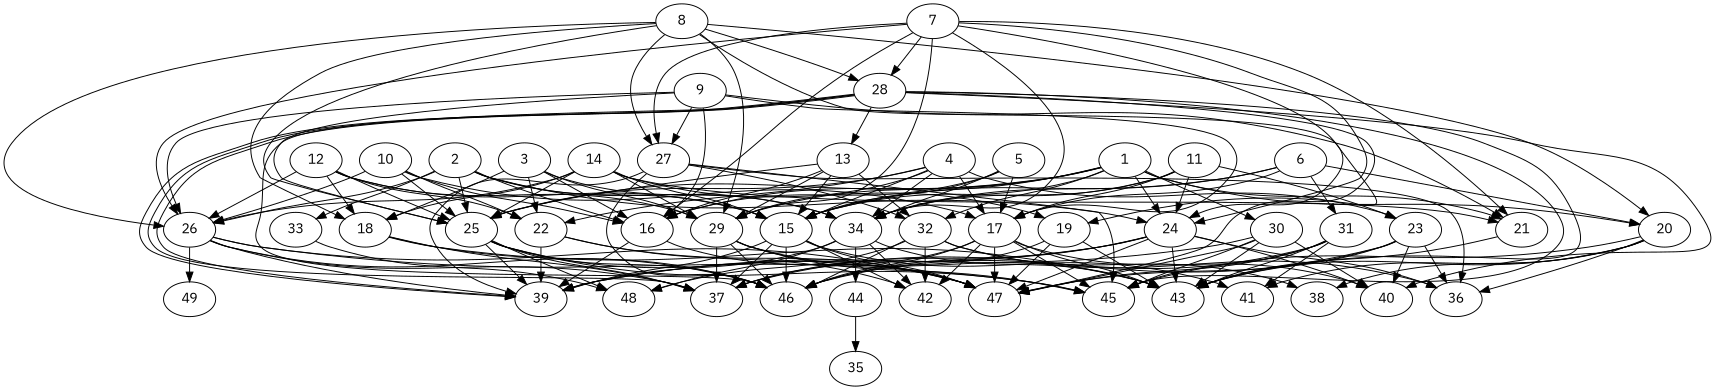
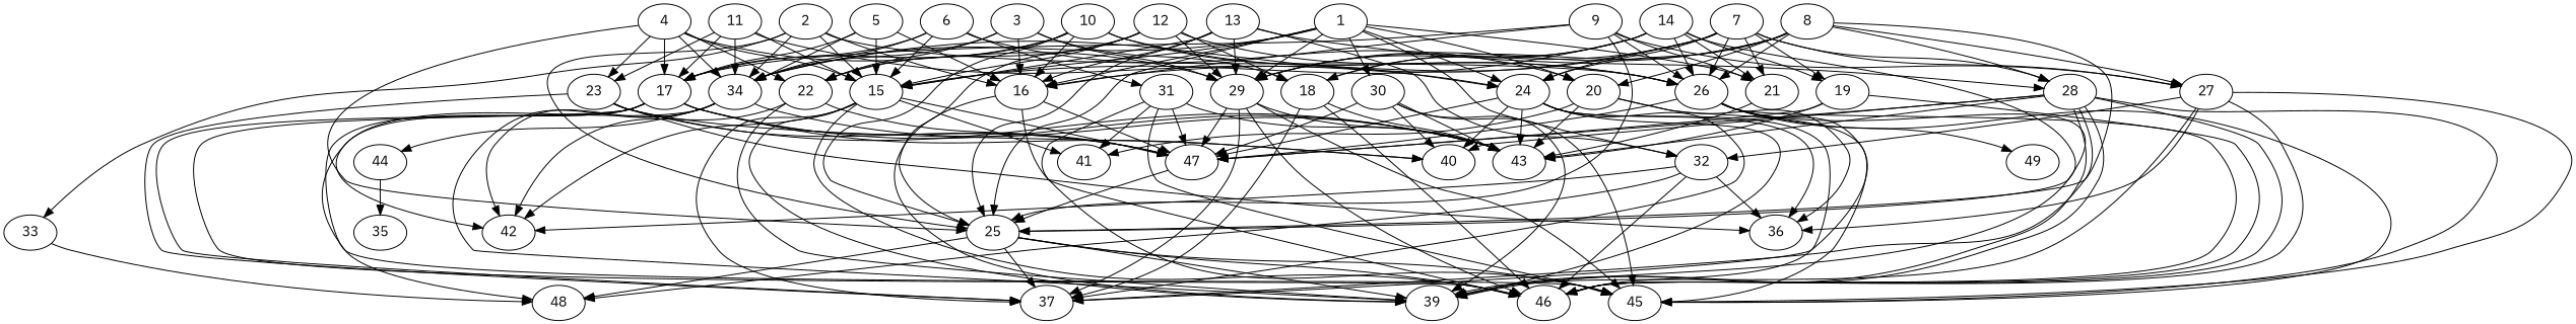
  digraph {
    fontname="IBM Plex Sans"
    node [alpha=0.14 fontname="IBM Plex Sans"]
    edge [fontname="IBM Plex Sans"]
    1 [alpha=0.00 expect_size=8641764385392938713088]
    15 [alpha=0.11 expect_size=660518159458576384]
    16 [expect_size=2808831054925951488]
    20 [alpha=0.13 expect_size=6356887825635292]
    21 [alpha=0.09 expect_size=24643858704677908]
    24 [alpha=0.12 expect_size=150164816029118944]
    25 [expect_size=7135524478046133248]
    29 [alpha=0.08 expect_size=35081280387471140]
    30 [alpha=0.17 expect_size=2687890328392282624]
    32 [alpha=0.04 expect_size=3022826962712930304]
    34 [expect_size=20066722226317808]
    37 [alpha=0.06 expect_size=15243935479064002]
    39 [alpha=0.05 expect_size=12048710509894477807616]
    41 [expect_size=1395627933262136576]
    42 [alpha=0.02 expect_size=7716833169795425763328]
    46 [expect_size=3625213417638902784]
    47 [alpha=0.08 expect_size=13061262961558014656512]
    45 [alpha=0.00 expect_size=9157917612772799021056]
    43 [alpha=0.07 expect_size=1032552195274594844672]
    36 [alpha=0.18 expect_size=77199603466269360128]
-   38 [alpha=0.12 expect_size=15928633019014548]
    40 [alpha=0.02 expect_size=32696528107002200]
    48 [alpha=0.17 expect_size=41110835586336120]
    44 [alpha=0.16 expect_size=550186530049009647616]
    35 [alpha=0.11 expect_size=44021139456324176]
    2 [alpha=0.05 expect_size=2552013711847695843328]
    26 [alpha=0.05 expect_size=80426427595643420672]
    33 [alpha=0.13 expect_size=5358737421570662203392]
    49 [alpha=0.11 expect_size=73039902499454976]
    3 [alpha=0.15 expect_size=7844563712652753920]
    18 [alpha=0.15 expect_size=15028094349427882328064]
    22 [alpha=0.15 expect_size=3578451159964008960]
    4 [alpha=0.13 expect_size=129190928081359072]
    17 [alpha=0.18 expect_size=208504299928260640]
    23 [alpha=0.13 expect_size=171350422708887616]
    5 [alpha=0.11 expect_size=6021100169194407936]
    6 [alpha=0.15 expect_size=6799647941935163392]
    31 [alpha=0.00 expect_size=1394132677229019136000]
    7 [alpha=0.20 expect_size=1681589978927832320]
    19 [alpha=0.10 expect_size=7875930846121731]
    27 [alpha=0.12 expect_size=10083932667996604]
    28 [alpha=0.10 expect_size=10369791346188450]
    8 [alpha=0.02 expect_size=1631305959247548776448]
    9 [alpha=0.13 expect_size=12655710376177304]
    10 [alpha=0.16 expect_size=62160561012726880]
    11 [alpha=0.17 expect_size=9888616380163428352]
    12 [alpha=0.04 expect_size=5676092005021810]
    13 [alpha=0.03 expect_size=24101337201166984]
    14 [alpha=0.17 expect_size=241866833563014397952]
    1 -> 15
    1 -> 16
    1 -> 20
    1 -> 21
    1 -> 24
    1 -> 25
    1 -> 29
    1 -> 30
    1 -> 32
    1 -> 34
    15 -> 37
    15 -> 39
    15 -> 41
    15 -> 42
    15 -> 46
    15 -> 47
    16 -> 39
    16 -> 47
+   16 -> 45
    20 -> 41
    20 -> 45
    20 -> 43
    20 -> 36
-   20 -> 38
    21 -> 43
    24 -> 37
    24 -> 39
    24 -> 46
    24 -> 47
    24 -> 43
    24 -> 36
    24 -> 40
    25 -> 37
    25 -> 39
    25 -> 46
-   25 -> 47
+   47 -> 25
    25 -> 45
    25 -> 48
    29 -> 37
    29 -> 46
    29 -> 47
    29 -> 45
    29 -> 43
    30 -> 39
    30 -> 47
    30 -> 45
    30 -> 43
    30 -> 40
    32 -> 42
    32 -> 46
    32 -> 36
-   32 -> 38
    32 -> 48
    34 -> 39
    34 -> 42
    34 -> 43
    34 -> 48
    34 -> 44
    44 -> 35
    2 -> 15
    2 -> 16
    2 -> 25
    2 -> 34
    2 -> 26
    2 -> 33
    26 -> 37
    26 -> 39
    26 -> 46
    26 -> 47
    26 -> 45
    26 -> 49
    33 -> 48
    3 -> 16
    3 -> 29
    3 -> 34
    3 -> 18
    3 -> 22
    18 -> 37
    18 -> 46
    18 -> 43
    22 -> 39
    22 -> 42
    22 -> 47
    4 -> 15
    4 -> 25
    4 -> 29
    4 -> 34
    4 -> 22
    4 -> 17
    4 -> 23
    17 -> 37
    17 -> 42
    17 -> 46
    17 -> 47
    17 -> 45
    17 -> 43
    17 -> 40
    23 -> 37
    23 -> 47
    23 -> 43
    23 -> 36
    23 -> 40
    5 -> 15
    5 -> 16
    5 -> 34
    5 -> 17
    6 -> 15
    6 -> 20
    6 -> 34
    6 -> 17
    6 -> 31
    31 -> 41
    31 -> 46
    31 -> 47
    31 -> 45
    31 -> 43
    7 -> 16
    7 -> 21
    7 -> 24
    7 -> 29
    7 -> 34
    7 -> 26
    7 -> 19
    7 -> 27
    7 -> 28
    19 -> 46
    19 -> 47
    19 -> 43
    27 -> 32
    27 -> 39
    27 -> 46
    27 -> 45
    27 -> 36
    28 -> 37
    28 -> 39
    28 -> 39
    28 -> 46
    28 -> 47
    28 -> 45
    28 -> 43
    28 -> 40
    8 -> 20
    8 -> 24
    8 -> 25
    8 -> 29
    8 -> 26
    8 -> 18
    8 -> 27
    8 -> 28
    9 -> 16
    9 -> 21
    9 -> 25
    9 -> 26
    9 -> 17
    9 -> 27
    10 -> 16
-   2 -> 24
+   10 -> 24
    10 -> 25
    10 -> 26
    10 -> 22
    10 -> 17
    11 -> 15
    11 -> 24
    11 -> 34
    11 -> 17
    11 -> 23
    12 -> 15
    12 -> 25
    12 -> 29
    12 -> 26
    12 -> 18
    12 -> 22
    13 -> 15
    13 -> 16
    13 -> 25
    13 -> 29
    13 -> 32
-   28 -> 13
+   13 -> 28
    14 -> 15
    14 -> 21
    14 -> 25
    14 -> 29
    14 -> 26
    14 -> 18
    14 -> 19
  }
